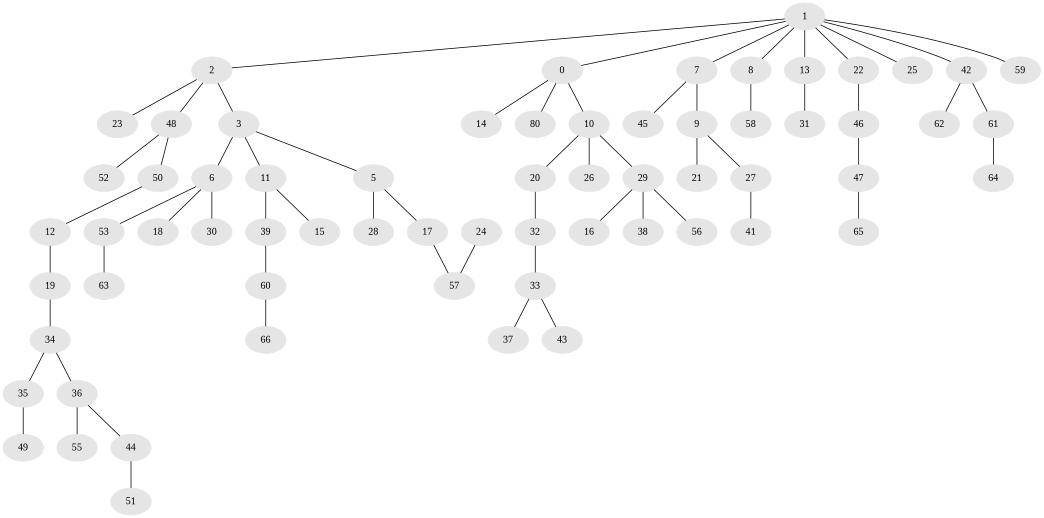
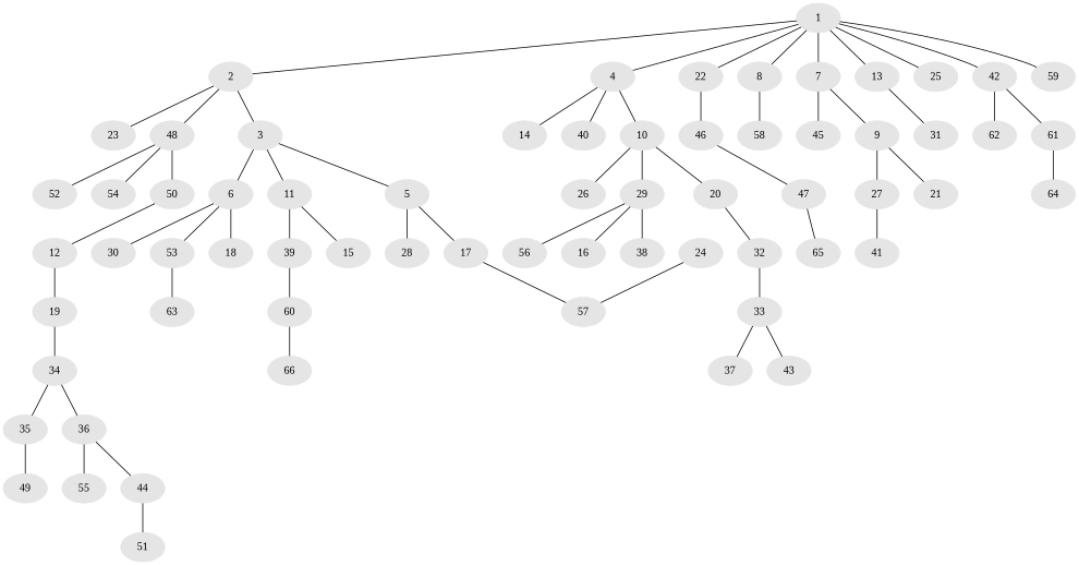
  graph {
    fontname="Liberation Serif"
    node [color=gray90 fontname="Liberation Serif" style=filled]
    edge [fontname="Liberation Serif" weight=1.0]
    1
    2
-   4 [label=0]
+   4
    7
    8
    13
    22
    25
    42
    59
    3
    23
    48
    10
    14
-   40 [label=80]
+   40
    9
    45
    58
    31
    46
    61
    62
    5
    6
    11
    12
    19
    50
    52
+   54
    17
    28
    18
    30
    53
    15
    39
    20
    26
    29
    57
    63
    21
    27
    41
    32
    16
    38
    56
    60
    34
    24
    35
    36
    33
    47
    37
    43
    49
    44
    55
    51
    66
    64
    65
    1 -- 2
    1 -- 4
    1 -- 7
    1 -- 8
    1 -- 13
    1 -- 22
    1 -- 25
    1 -- 42
    1 -- 59
    2 -- 3
    2 -- 23
    2 -- 48
    4 -- 10
    4 -- 14
    4 -- 40
    7 -- 9
    7 -- 45
    8 -- 58
    13 -- 31
    22 -- 46
    42 -- 61
    42 -- 62
    3 -- 5
    3 -- 6
    3 -- 11
    48 -- 50
    48 -- 52
+   48 -- 54
    10 -- 20
    10 -- 26
    10 -- 29
    9 -- 21
    9 -- 27
    46 -- 47
    61 -- 64
    5 -- 17
    5 -- 28
    6 -- 18
    6 -- 30
    6 -- 53
    11 -- 15
    11 -- 39
    12 -- 19
    19 -- 34
    50 -- 12
    17 -- 57
    53 -- 63
    39 -- 60
    20 -- 32
    29 -- 16
    29 -- 38
    29 -- 56
    27 -- 41
    32 -- 33
    60 -- 66
    34 -- 35
    34 -- 36
    24 -- 57
    35 -- 49
    36 -- 44
    36 -- 55
    33 -- 37
    33 -- 43
    47 -- 65
    44 -- 51
  }
